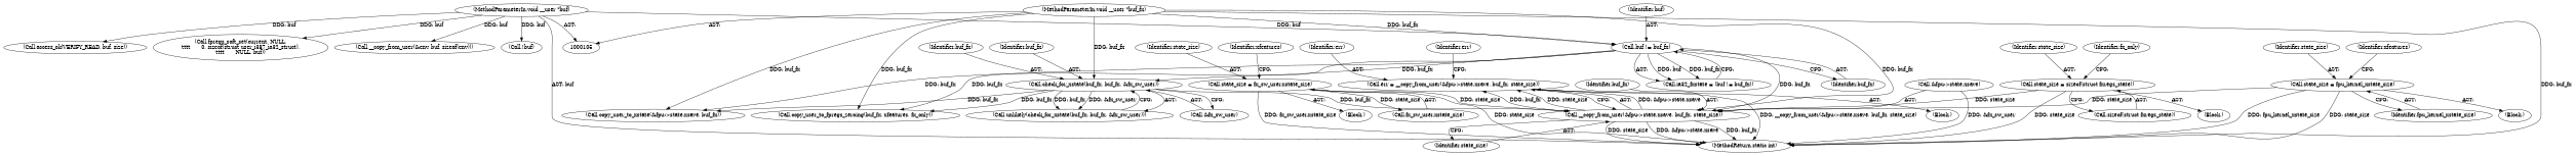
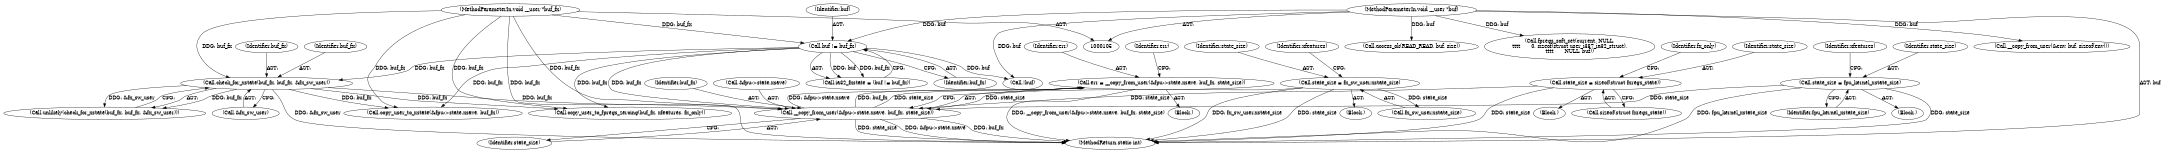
  digraph {
    n1 [label="(Call,err = __copy_from_user(&fpu->state.xsave, buf_fx, state_size))"]
    n2 [label="(Call,__copy_from_user(&fpu->state.xsave, buf_fx, state_size))"]
    n3 [label="(MethodReturn,static int)"]
    n4 [label="(Block,)"]
    n5 [label="(Identifier,state_size)"]
    n6 [label="(Call,check_for_xstate(buf_fx, buf_fx, &fx_sw_user))"]
    n7 [label="(Call,&fx_sw_user)"]
    n8 [label="(Call,unlikely(check_for_xstate(buf_fx, buf_fx, &fx_sw_user)))"]
    n9 [label="(Call,copy_user_to_xstate(&fpu->state.xsave, buf_fx))"]
    n10 [label="(Call,copy_user_to_fpregs_zeroing(buf_fx, xfeatures, fx_only))"]
    n11 [label="(Call,buf != buf_fx)"]
    n12 [label="(Call,ia32_fxstate = (buf != buf_fx))"]
    n13 [label="(Identifier,buf_fx)"]
    n14 [label="(Call,!buf)"]
    n15 [label="(MethodParameterIn,void __user *buf)"]
-   n16 [label="(Call,access_ok(VERIFY_READ, buf, size))"]
+   n16 [label="(Call,access_ok(READ_READ, buf, size))"]
    n17 [label="(Call,fpregs_soft_set(current, NULL,\n\t\t\t\t       0, sizeof(struct user_i387_ia32_struct),\n\t\t\t\t       NULL, buf))"]
    n18 [label="(Call,__copy_from_user(&env, buf, sizeof(env)))"]
    1000105
    n20 [label="(MethodParameterIn,void __user *buf_fx)"]
    n21 [label="(Call,state_size = fx_sw_user.xstate_size)"]
    n22 [label="(Block,)"]
    n23 [label="(Call,fx_sw_user.xstate_size)"]
    n24 [label="(Call,state_size = sizeof(struct fxregs_state))"]
    n25 [label="(Call,sizeof(struct fxregs_state))"]
    n26 [label="(Block,)"]
    n27 [label="(Call,state_size = fpu_kernel_xstate_size)"]
    n28 [label="(Identifier,fpu_kernel_xstate_size)"]
    n29 [label="(Block,)"]
    n30 [label="(Identifier,xfeatures)"]
    n31 [label="(Identifier,err)"]
    n32 [label="(Identifier,err)"]
    n33 [label="(Identifier,fx_only)"]
    n34 [label="(Identifier,buf_fx)"]
    n35 [label="(Identifier,xfeatures)"]
    n36 [label="(Identifier,state_size)"]
    n37 [label="(Identifier,state_size)"]
    n38 [label="(Identifier,buf_fx)"]
    n39 [label="(Identifier,buf_fx)"]
    n40 [label="(Identifier,state_size)"]
    n41 [label="(Identifier,buf)"]
    n42 [label="(Call,&fpu->state.xsave)"]
    n1 -> n2 [label="CFG: "]
    n1 -> n3 [label="DDG: __copy_from_user(&fpu->state.xsave, buf_fx, state_size)"]
    n1 -> n4 [label="AST: "]
    n2 -> n1 [label="AST: "]
    n2 -> n1 [label="DDG: &fpu->state.xsave"]
    n2 -> n1 [label="DDG: buf_fx"]
    n2 -> n1 [label="DDG: state_size"]
    n2 -> n3 [label="DDG: state_size"]
    n2 -> n3 [label="DDG: &fpu->state.xsave"]
    n2 -> n3 [label="DDG: buf_fx"]
    n2 -> n5 [label="CFG: "]
    n5 -> n2 [label="AST: "]
    n6 -> n2 [label="DDG: buf_fx"]
-   n42 -> n3 [label="DDG: &fx_sw_user"]
+   n6 -> n3 [label="DDG: &fx_sw_user"]
    n6 -> n7 [label="CFG: "]
    n6 -> n8 [label="AST: "]
    n6 -> n8 [label="DDG: buf_fx"]
    n6 -> n8 [label="DDG: &fx_sw_user"]
    n6 -> n9 [label="DDG: buf_fx"]
    n6 -> n10 [label="DDG: buf_fx"]
    n7 -> n6 [label="AST: "]
    n8 -> n6 [label="CFG: "]
    n11 -> n2 [label="DDG: buf_fx"]
    n11 -> n6 [label="DDG: buf_fx"]
    n11 -> n9 [label="DDG: buf_fx"]
    n11 -> n10 [label="DDG: buf_fx"]
    n11 -> n12 [label="AST: "]
    n11 -> n12 [label="DDG: buf"]
    n11 -> n12 [label="DDG: buf_fx"]
    n11 -> n13 [label="CFG: "]
+   n11 -> n14 [label="DDG: buf"]
    n12 -> n11 [label="CFG: "]
    n13 -> n11 [label="AST: "]
    n15 -> n3 [label="AST: buf"]
    n15 -> n11 [label="DDG: buf"]
    n15 -> n14 [label="DDG: buf"]
    n15 -> n16 [label="DDG: buf"]
    n15 -> n17 [label="DDG: buf"]
    n15 -> n18 [label="DDG: buf"]
    n15 -> 1000105 [label="AST: "]
    n20 -> n2 [label="DDG: buf_fx"]
    n20 -> n3 [label="DDG: buf_fx"]
    n20 -> n6 [label="DDG: buf_fx"]
    n20 -> n9 [label="DDG: buf_fx"]
    n20 -> n10 [label="DDG: buf_fx"]
    n20 -> n11 [label="DDG: buf_fx"]
    n20 -> 1000105 [label="AST: "]
    n21 -> n2 [label="DDG: state_size"]
    n21 -> n3 [label="DDG: state_size"]
    n21 -> n3 [label="DDG: fx_sw_user.xstate_size"]
    n21 -> n22 [label="AST: "]
    n21 -> n23 [label="DDG: state_size"]
    n23 -> n21 [label="AST: "]
    n24 -> n2 [label="DDG: state_size"]
    n24 -> n3 [label="DDG: state_size"]
    n24 -> n25 [label="CFG: "]
    n24 -> n26 [label="AST: "]
    n25 -> n24 [label="AST: "]
    n27 -> n2 [label="DDG: state_size"]
    n27 -> n3 [label="DDG: fpu_kernel_xstate_size"]
    n27 -> n3 [label="DDG: state_size"]
    n27 -> n28 [label="CFG: "]
    n27 -> n29 [label="AST: "]
    n28 -> n27 [label="AST: "]
    n30 -> n27 [label="CFG: "]
    n31 -> n1 [label="CFG: "]
    n32 -> n1 [label="AST: "]
    n33 -> n24 [label="CFG: "]
    n34 -> n6 [label="AST: "]
    n35 -> n21 [label="CFG: "]
    n36 -> n21 [label="AST: "]
    n37 -> n27 [label="AST: "]
    n38 -> n2 [label="AST: "]
    n39 -> n6 [label="AST: "]
    n40 -> n24 [label="AST: "]
    n41 -> n11 [label="AST: "]
    n42 -> n2 [label="AST: "]
  }
